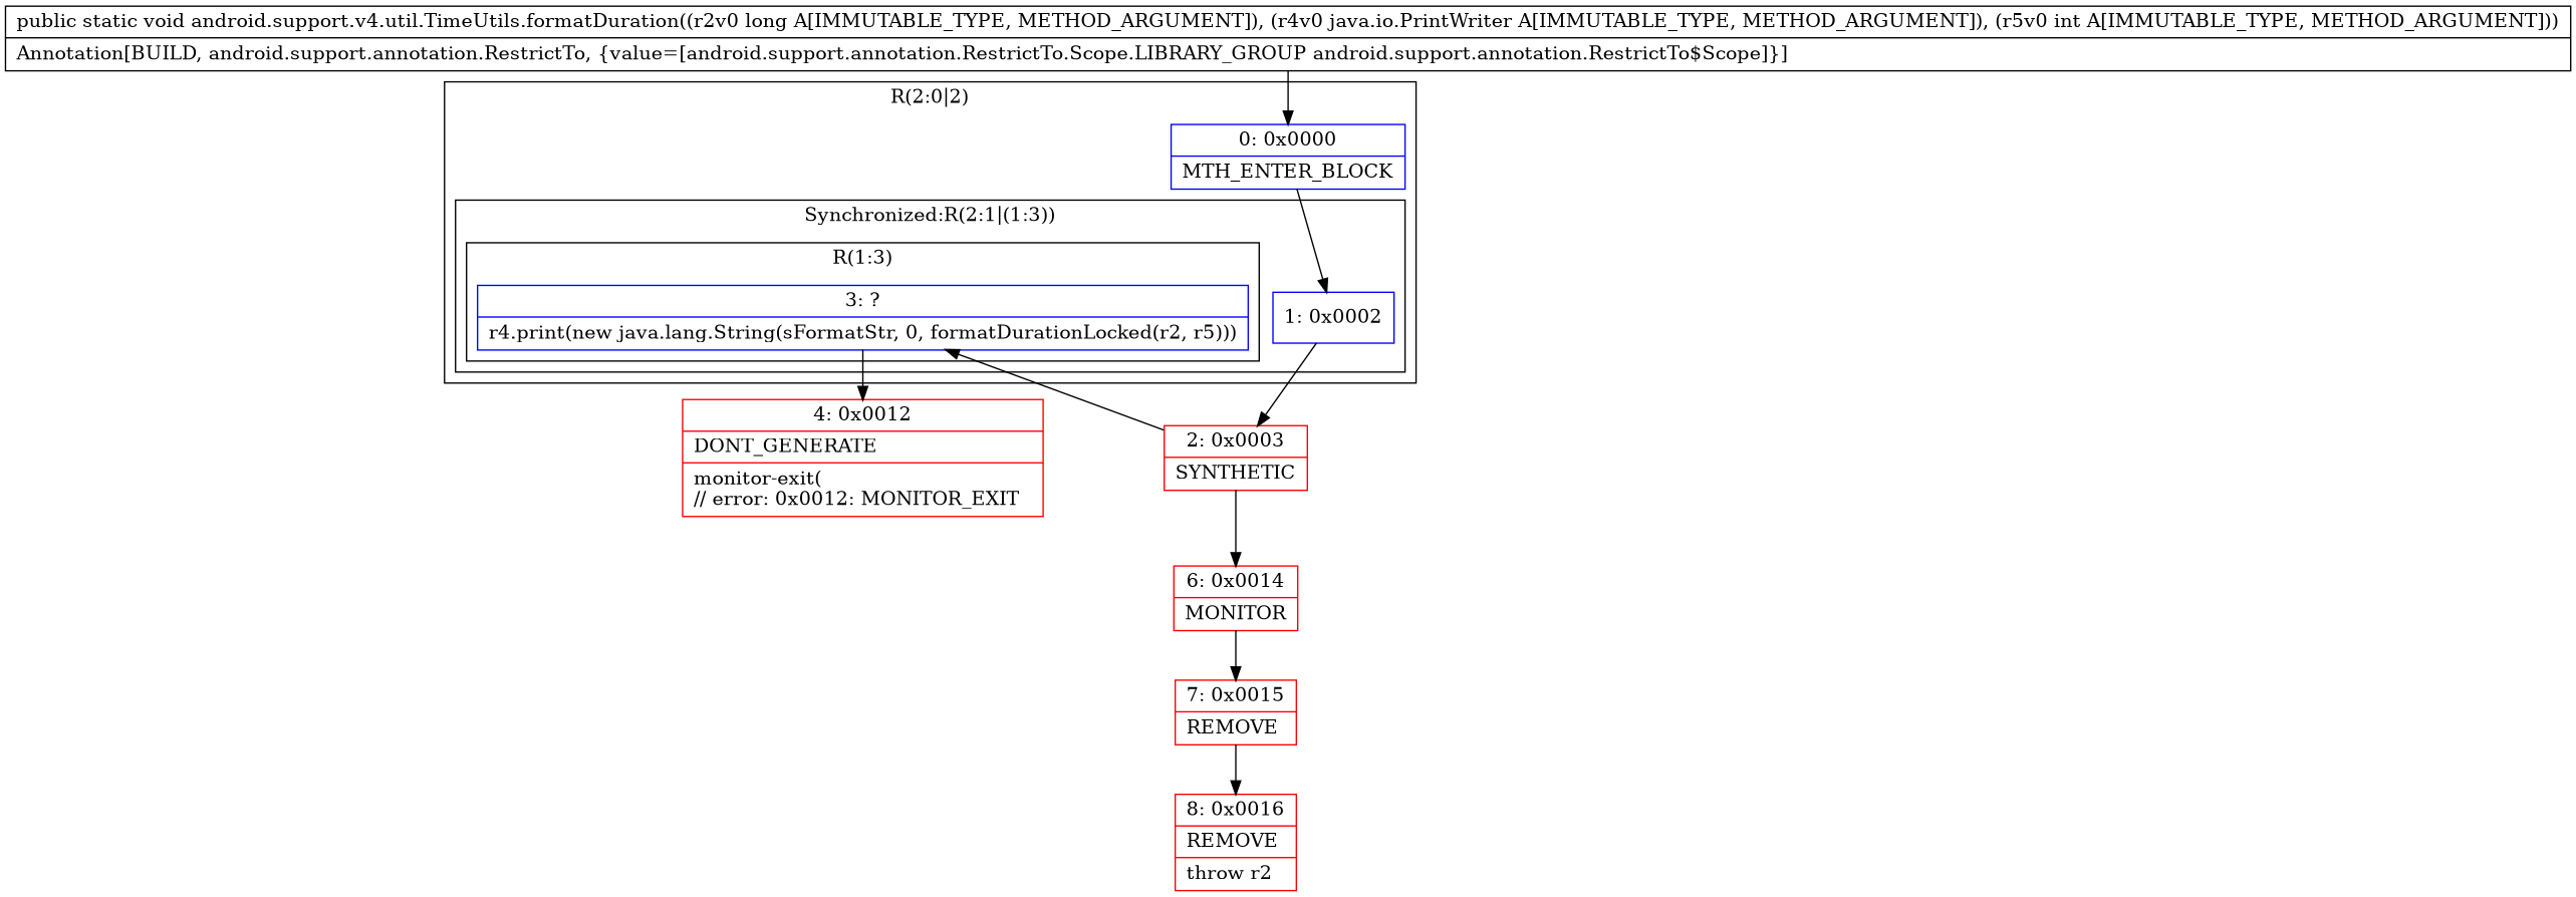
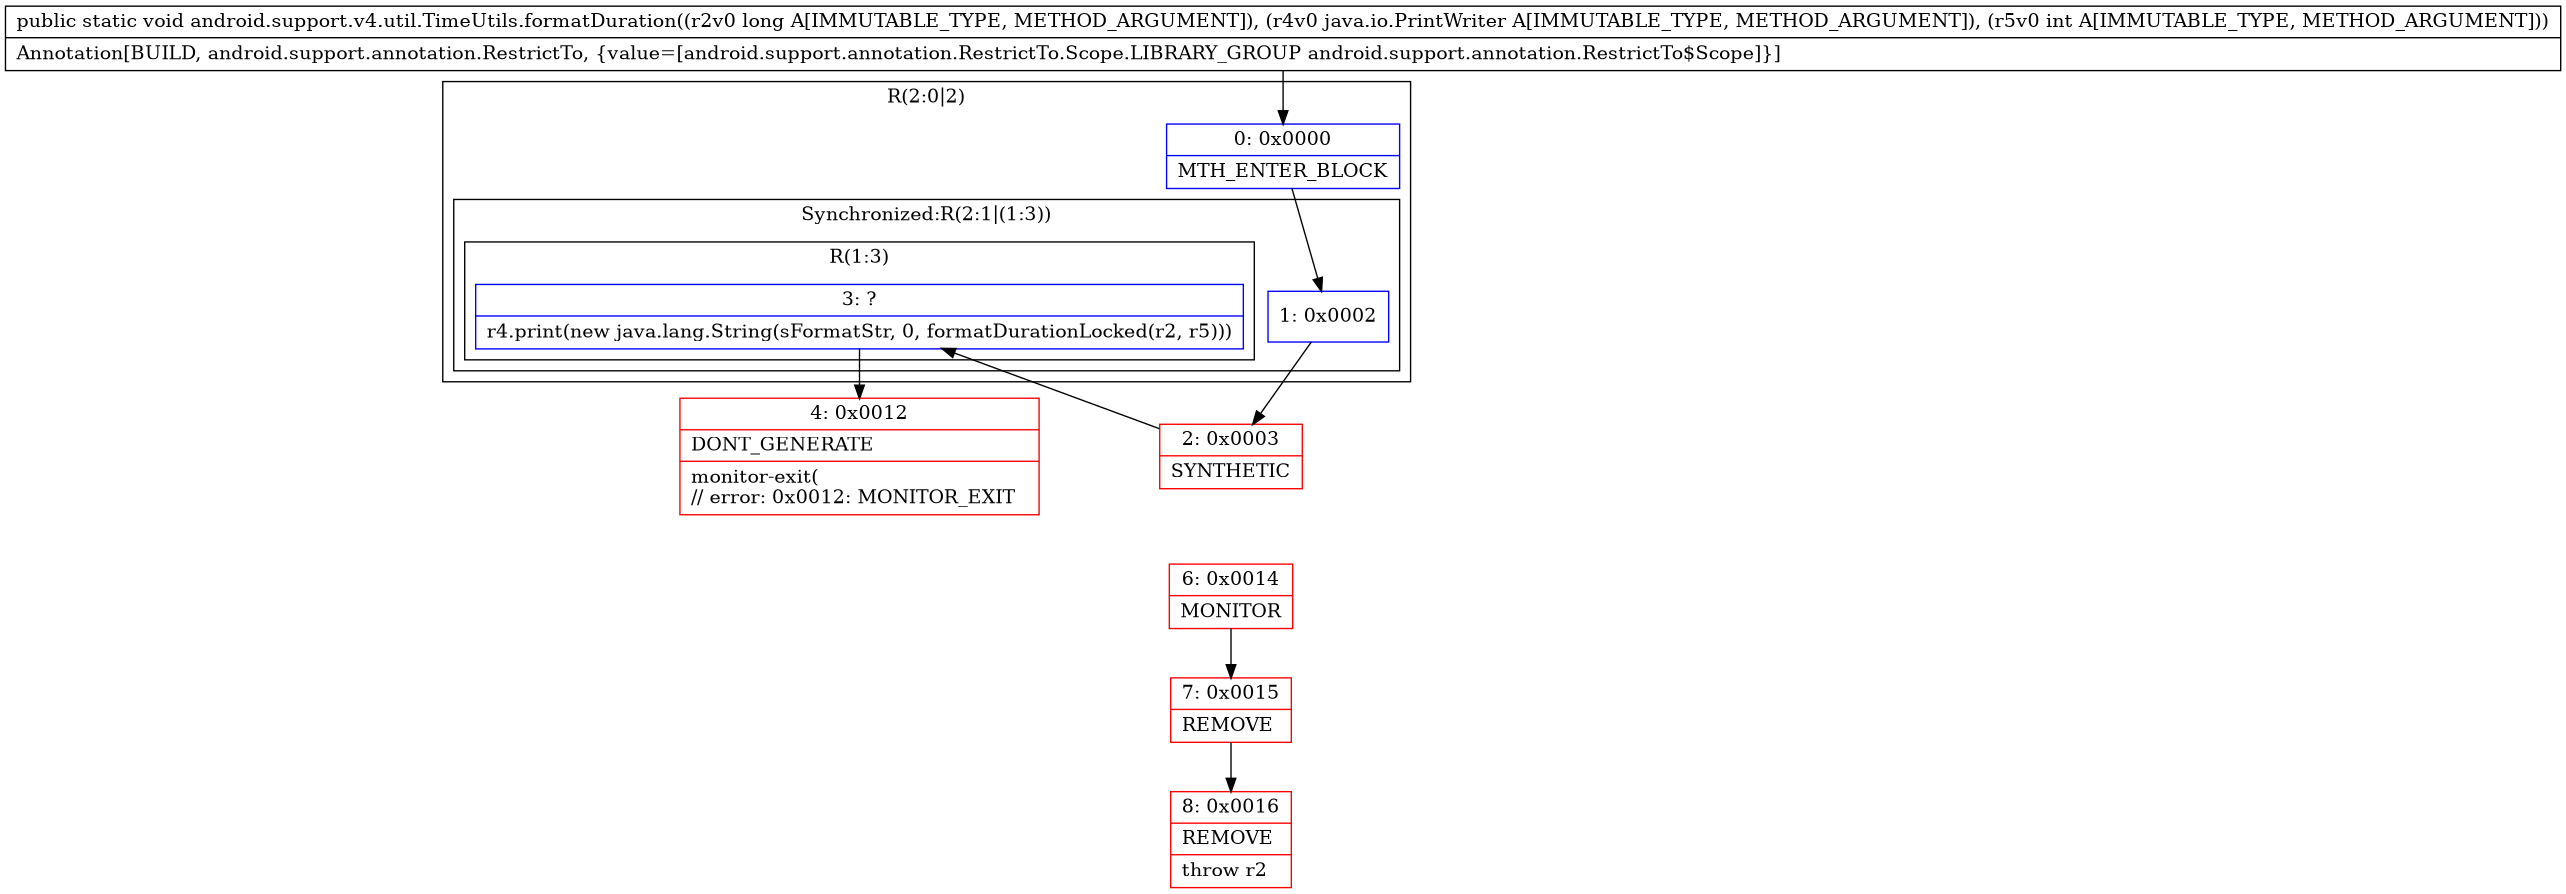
  digraph {
    node [color=red shape=record]
    n1 [color=blue label="{3\:\ ?|r4.print(new java.lang.String(sFormatStr, 0, formatDurationLocked(r2, r5)))\l}"]
    n2 [color=blue label="{1\:\ 0x0002}"]
    n3 [color=blue label="{0\:\ 0x0000|MTH_ENTER_BLOCK\l}"]
    n4 [label="{4\:\ 0x0012|DONT_GENERATE\l|monitor\-exit(\l\/\/ error: 0x0012: MONITOR_EXIT  \l}"]
    n5 [label="{2\:\ 0x0003|SYNTHETIC\l}"]
    n6 [label="{6\:\ 0x0014|MONITOR\l}"]
    n7 [label="{7\:\ 0x0015|REMOVE\l}"]
    n8 [label="{8\:\ 0x0016|REMOVE\l|throw r2\l}"]
    n9 [label="{public static void android.support.v4.util.TimeUtils.formatDuration((r2v0 long A[IMMUTABLE_TYPE, METHOD_ARGUMENT]), (r4v0 java.io.PrintWriter A[IMMUTABLE_TYPE, METHOD_ARGUMENT]), (r5v0 int A[IMMUTABLE_TYPE, METHOD_ARGUMENT]))  | Annotation[BUILD, android.support.annotation.RestrictTo, \{value=[android.support.annotation.RestrictTo.Scope.LIBRARY_GROUP android.support.annotation.RestrictTo$Scope]\}]\l}" color=""]
    subgraph cluster_1 {
      label="R(2:0|2)"
      n3
      subgraph cluster_2 {
        label="Synchronized:R(2:1|(1:3))"
        n2
        subgraph cluster_3 {
          label="R(1:3)"
          n1
        }
      }
    }
    n1 -> n4
    n2 -> n5
    n3 -> n2
    n5 -> n1
-   n5 -> n6
    n6 -> n7
    n7 -> n8
    n9 -> n3
  }
